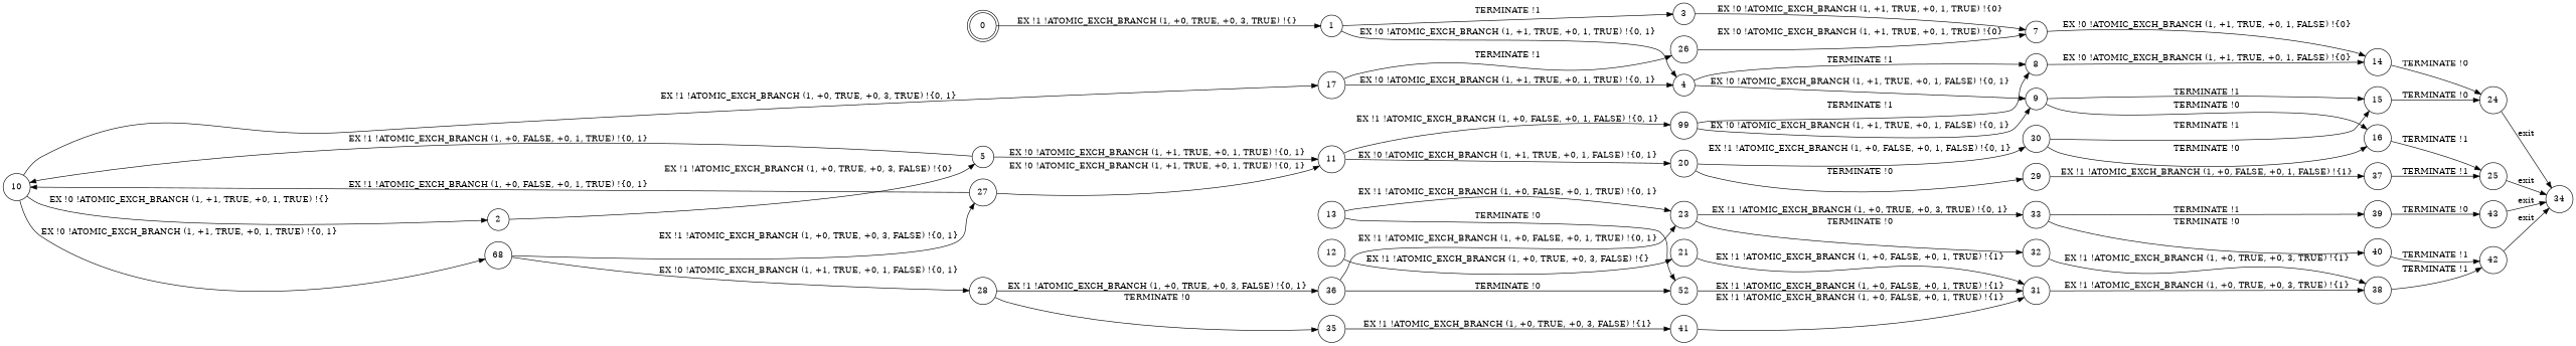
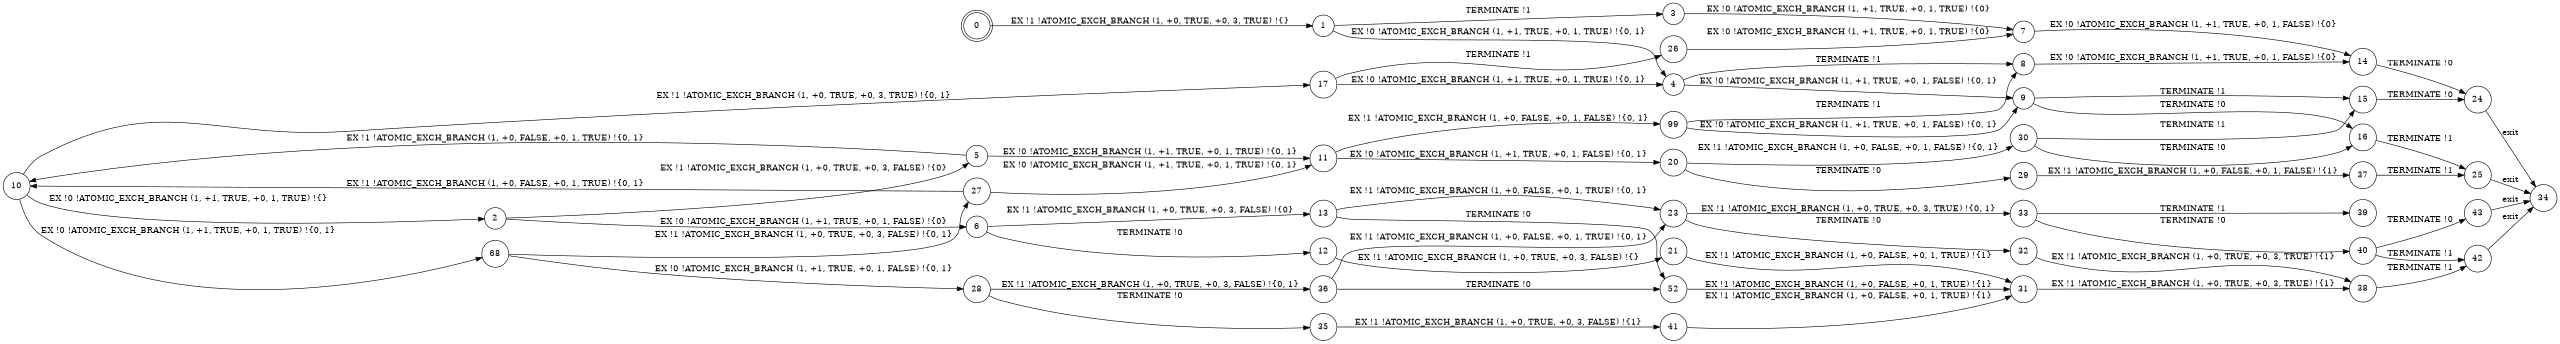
  digraph {
    rankdir=LR
    node [shape=circle]
    0 [peripheries=2]
    1
    3
    4
    2
    5
+   6
    7
    8
    9
    10
    11
    12
    13
    14
    15
    16
    17
    n19 [label=68]
    n20 [label=99]
    20
    21
    n23 [label=52]
    23
    24
    25
    26
    27
    28
    29
    30
    31
    32
    33
    34
    35
    36
    37
    38
    39
    40
    41
    42
    43
    0 -> 1 [label="EX !1 !ATOMIC_EXCH_BRANCH (1, +0, TRUE, +0, 3, TRUE) !{}"]
    1 -> 3 [label="TERMINATE !1"]
    1 -> 4 [label="EX !0 !ATOMIC_EXCH_BRANCH (1, +1, TRUE, +0, 1, TRUE) !{0, 1}"]
    3 -> 7 [label="EX !0 !ATOMIC_EXCH_BRANCH (1, +1, TRUE, +0, 1, TRUE) !{0}"]
    4 -> 8 [label="TERMINATE !1"]
    4 -> 9 [label="EX !0 !ATOMIC_EXCH_BRANCH (1, +1, TRUE, +0, 1, FALSE) !{0, 1}"]
    2 -> 5 [label="EX !1 !ATOMIC_EXCH_BRANCH (1, +0, TRUE, +0, 3, FALSE) !{0}"]
+   2 -> 6 [label="EX !0 !ATOMIC_EXCH_BRANCH (1, +1, TRUE, +0, 1, FALSE) !{0}"]
    5 -> 10 [label="EX !1 !ATOMIC_EXCH_BRANCH (1, +0, FALSE, +0, 1, TRUE) !{0, 1}"]
    5 -> 11 [label="EX !0 !ATOMIC_EXCH_BRANCH (1, +1, TRUE, +0, 1, TRUE) !{0, 1}"]
+   6 -> 12 [label="TERMINATE !0"]
+   6 -> 13 [label="EX !1 !ATOMIC_EXCH_BRANCH (1, +0, TRUE, +0, 3, FALSE) !{0}"]
    7 -> 14 [label="EX !0 !ATOMIC_EXCH_BRANCH (1, +1, TRUE, +0, 1, FALSE) !{0}"]
    8 -> 14 [label="EX !0 !ATOMIC_EXCH_BRANCH (1, +1, TRUE, +0, 1, FALSE) !{0}"]
    9 -> 15 [label="TERMINATE !1"]
    9 -> 16 [label="TERMINATE !0"]
    10 -> 2 [label="EX !0 !ATOMIC_EXCH_BRANCH (1, +1, TRUE, +0, 1, TRUE) !{}"]
    10 -> 17 [label="EX !1 !ATOMIC_EXCH_BRANCH (1, +0, TRUE, +0, 3, TRUE) !{0, 1}"]
    10 -> n19 [label="EX !0 !ATOMIC_EXCH_BRANCH (1, +1, TRUE, +0, 1, TRUE) !{0, 1}"]
    11 -> n20 [label="EX !1 !ATOMIC_EXCH_BRANCH (1, +0, FALSE, +0, 1, FALSE) !{0, 1}"]
    11 -> 20 [label="EX !0 !ATOMIC_EXCH_BRANCH (1, +1, TRUE, +0, 1, FALSE) !{0, 1}"]
    12 -> 21 [label="EX !1 !ATOMIC_EXCH_BRANCH (1, +0, TRUE, +0, 3, FALSE) !{}"]
    13 -> n23 [label="TERMINATE !0"]
    13 -> 23 [label="EX !1 !ATOMIC_EXCH_BRANCH (1, +0, FALSE, +0, 1, TRUE) !{0, 1}"]
    14 -> 24 [label="TERMINATE !0"]
    15 -> 24 [label="TERMINATE !0"]
    16 -> 25 [label="TERMINATE !1"]
    17 -> 4 [label="EX !0 !ATOMIC_EXCH_BRANCH (1, +1, TRUE, +0, 1, TRUE) !{0, 1}"]
    17 -> 26 [label="TERMINATE !1"]
    n19 -> 27 [label="EX !1 !ATOMIC_EXCH_BRANCH (1, +0, TRUE, +0, 3, FALSE) !{0, 1}"]
    n19 -> 28 [label="EX !0 !ATOMIC_EXCH_BRANCH (1, +1, TRUE, +0, 1, FALSE) !{0, 1}"]
    n20 -> 8 [label="TERMINATE !1"]
    n20 -> 9 [label="EX !0 !ATOMIC_EXCH_BRANCH (1, +1, TRUE, +0, 1, FALSE) !{0, 1}"]
    20 -> 29 [label="TERMINATE !0"]
    20 -> 30 [label="EX !1 !ATOMIC_EXCH_BRANCH (1, +0, FALSE, +0, 1, FALSE) !{0, 1}"]
    21 -> 31 [label="EX !1 !ATOMIC_EXCH_BRANCH (1, +0, FALSE, +0, 1, TRUE) !{1}"]
    n23 -> 31 [label="EX !1 !ATOMIC_EXCH_BRANCH (1, +0, FALSE, +0, 1, TRUE) !{1}"]
    23 -> 32 [label="TERMINATE !0"]
    23 -> 33 [label="EX !1 !ATOMIC_EXCH_BRANCH (1, +0, TRUE, +0, 3, TRUE) !{0, 1}"]
    24 -> 34 [label=exit]
    25 -> 34 [label=exit]
    26 -> 7 [label="EX !0 !ATOMIC_EXCH_BRANCH (1, +1, TRUE, +0, 1, TRUE) !{0}"]
    27 -> 10 [label="EX !1 !ATOMIC_EXCH_BRANCH (1, +0, FALSE, +0, 1, TRUE) !{0, 1}"]
    27 -> 11 [label="EX !0 !ATOMIC_EXCH_BRANCH (1, +1, TRUE, +0, 1, TRUE) !{0, 1}"]
    28 -> 35 [label="TERMINATE !0"]
    28 -> 36 [label="EX !1 !ATOMIC_EXCH_BRANCH (1, +0, TRUE, +0, 3, FALSE) !{0, 1}"]
    29 -> 37 [label="EX !1 !ATOMIC_EXCH_BRANCH (1, +0, FALSE, +0, 1, FALSE) !{1}"]
    30 -> 15 [label="TERMINATE !1"]
    30 -> 16 [label="TERMINATE !0"]
    31 -> 38 [label="EX !1 !ATOMIC_EXCH_BRANCH (1, +0, TRUE, +0, 3, TRUE) !{1}"]
    32 -> 38 [label="EX !1 !ATOMIC_EXCH_BRANCH (1, +0, TRUE, +0, 3, TRUE) !{1}"]
    33 -> 39 [label="TERMINATE !1"]
    33 -> 40 [label="TERMINATE !0"]
    35 -> 41 [label="EX !1 !ATOMIC_EXCH_BRANCH (1, +0, TRUE, +0, 3, FALSE) !{1}"]
    36 -> n23 [label="TERMINATE !0"]
    36 -> 23 [label="EX !1 !ATOMIC_EXCH_BRANCH (1, +0, FALSE, +0, 1, TRUE) !{0, 1}"]
    37 -> 25 [label="TERMINATE !1"]
    38 -> 42 [label="TERMINATE !1"]
-   39 -> 43 [label="TERMINATE !0"]
+   40 -> 43 [label="TERMINATE !0"]
    40 -> 42 [label="TERMINATE !1"]
    41 -> 31 [label="EX !1 !ATOMIC_EXCH_BRANCH (1, +0, FALSE, +0, 1, TRUE) !{1}"]
    42 -> 34 [label=exit]
    43 -> 34 [label=exit]
  }
